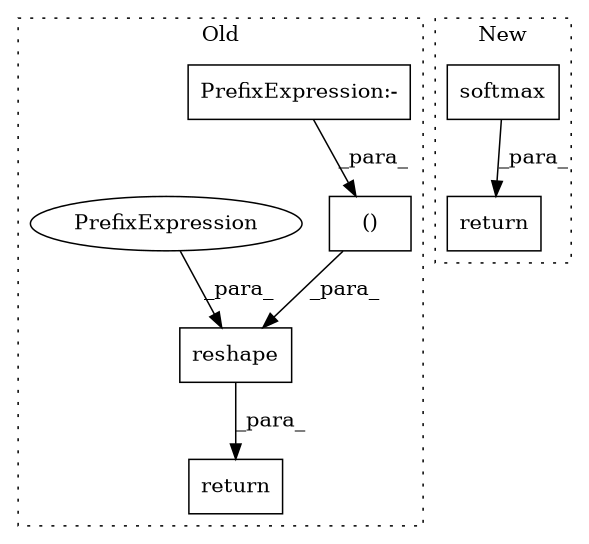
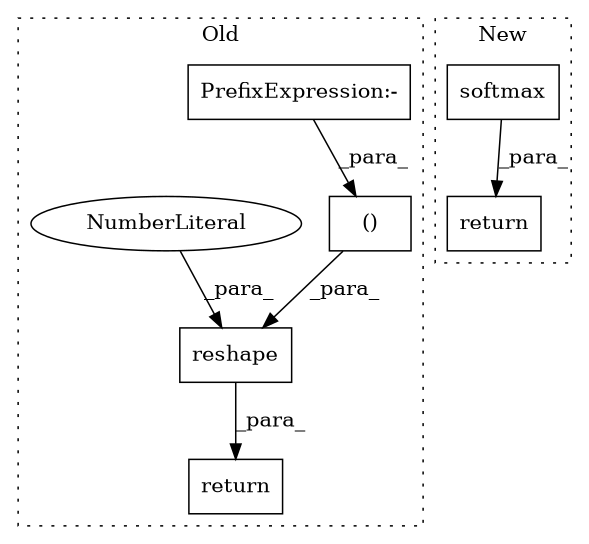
  digraph {
    node [a=32 l=1 s=2269 shape=box]
    n1 [l="15,2" label=reshape s="2254,2285"]
    n2 [a=106 l=16 label="()"]
    n3 [a=38 label="PrefixExpression:-"]
-   n4 [a=34 label=PrefixExpression s=2270 shape=ellipse]
+   n4 [a=34 label=NumberLiteral s=2270 shape=ellipse]
    n5 [a=41 l=7 label=return s=2223]
    n6 [l="8,1" label=softmax s="2029,2039"]
    n7 [a=41 l=7 label=return s=2022]
    subgraph cluster_1 {
      label=Old
      style=dotted
      n1
      n2
      n3
      n4
      n5
    }
    subgraph cluster_2 {
      label=New
      style=dotted
      n6
      n7
    }
    n1 -> n5 [label=_para_]
    n2 -> n1 [label=_para_]
    n3 -> n2 [label=_para_]
    n4 -> n1 [label=_para_]
    n6 -> n7 [label=_para_]
  }
